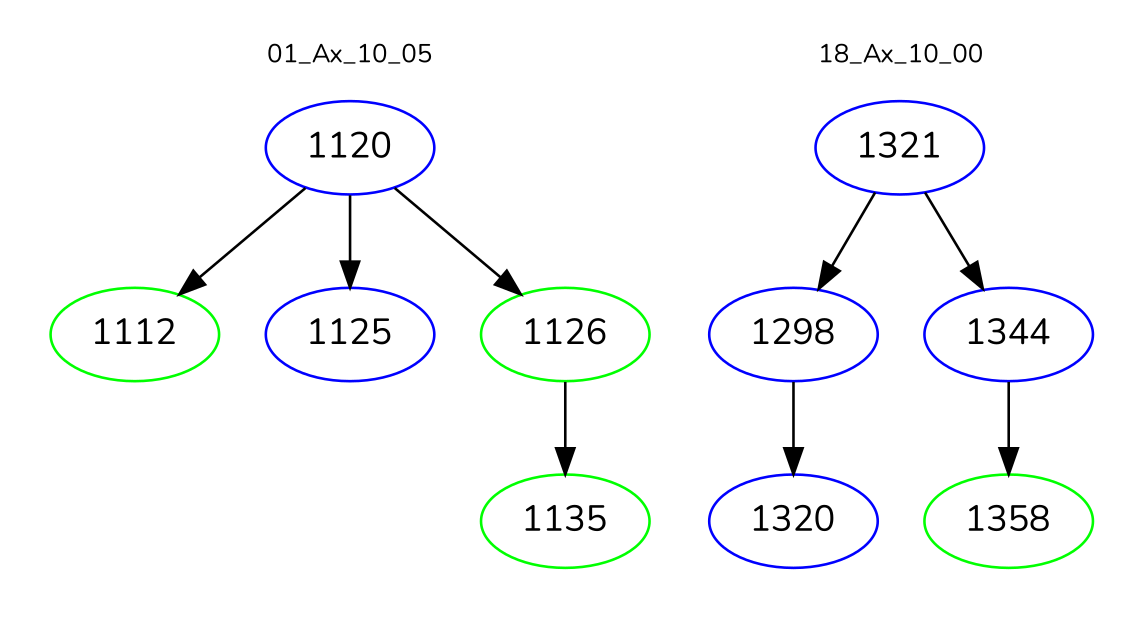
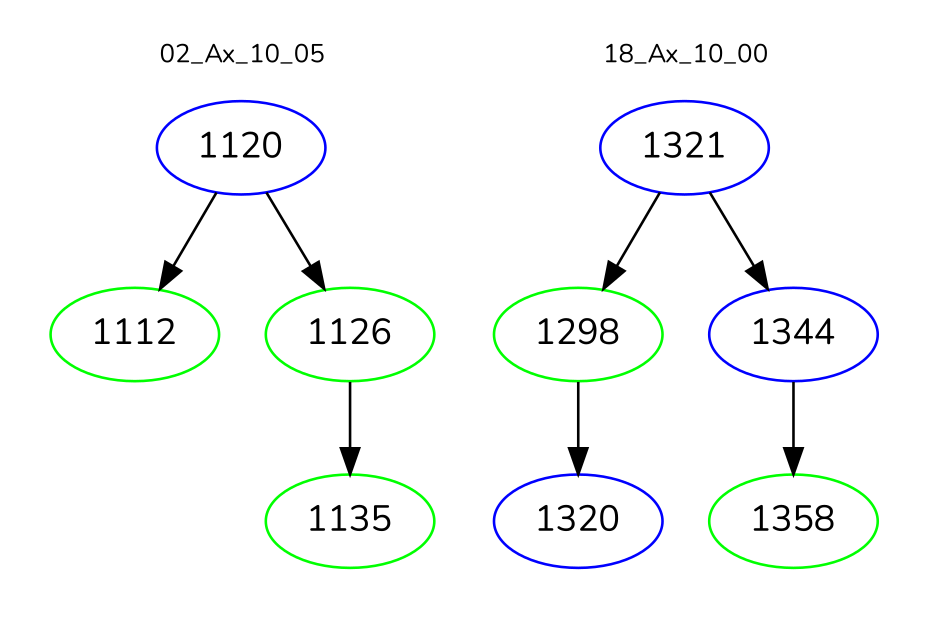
  digraph {
    fontname=Nunito
    node [color=blue fontname=Nunito]
    edge [color=black fontname=Nunito]
    n1 [label=1120]
    n2 [color=green label=1112]
-   n3 [label=1125]
    n4 [color=green label=1126]
    n5 [color=green label=1135]
    n6 [label=1321]
-   n7 [label=1298]
+   n7 [color=green label=1298]
    n8 [label=1344]
    n9 [label=1320]
    n10 [color=green label=1358]
    subgraph cluster_1 {
      color=white
      fontsize=10
-     label="01_Ax_10_05"
+     label="02_Ax_10_05"
      n1
      n2
-     n3
      n4
      n5
    }
    subgraph cluster_2 {
      color=white
      fontsize=10
      label="18_Ax_10_00"
      n6
      n7
      n8
      n9
      n10
    }
    n1 -> n2
-   n1 -> n3
    n1 -> n4
    n4 -> n5
    n6 -> n7
    n6 -> n8
    n7 -> n9
    n8 -> n10
  }
